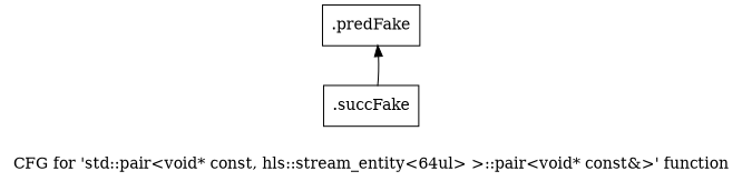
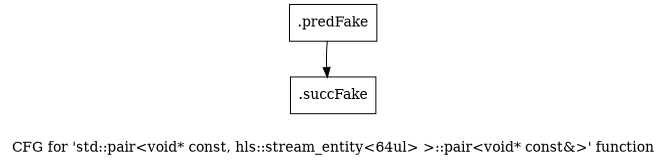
  digraph {
    label="CFG for 'std::pair\<void* const, hls::stream_entity\<64ul\> \>::pair\<void* const&\>' function"
    node [shape=record]
    n1 [label="{.predFake}"]
    n2 [filename="/mnt/xilinx/Vitis_HLS/2021.2/tps/lnx64/gcc-6.2.0/lib/gcc/x86_64-pc-linux-gnu/6.2.0/../../../../include/c++/6.2.0/tuple" label="{.succFake}" linenumber=1576]
-   n2 -> n1 [execusionnum=1 filename="/mnt/xilinx/Vitis_HLS/2021.2/tps/lnx64/gcc-6.2.0/lib/gcc/x86_64-pc-linux-gnu/6.2.0/../../../../include/c++/6.2.0/tuple"]
+   n1 -> n2 [execusionnum=1 filename="/mnt/xilinx/Vitis_HLS/2021.2/tps/lnx64/gcc-6.2.0/lib/gcc/x86_64-pc-linux-gnu/6.2.0/../../../../include/c++/6.2.0/tuple"]
  }
